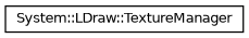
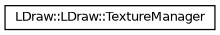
  digraph {
    rankdir=LR
-   n1 [color=black fillcolor=white fontname=Helvetica fontsize=10 height=0.2 label="System::LDraw::TextureManager" shape=record style=filled width=0.4]
+   n1 [color=black fillcolor=white fontname=Helvetica fontsize=10 height=0.2 label="LDraw::LDraw::TextureManager" shape=record style=filled width=0.4]
  }
